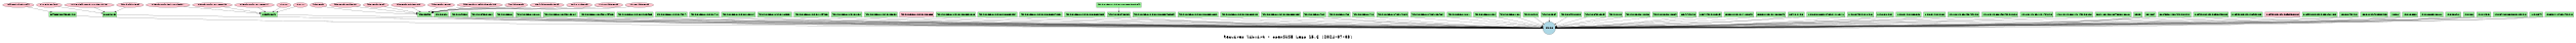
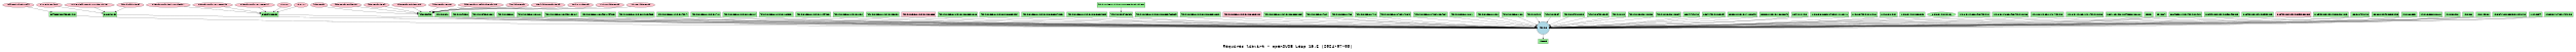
  digraph {
    fontname="DejaVu Sans Mono"
    fontsize=32
    label="Requires libvirt - openSUSE Leap 15.6 (2024-07-03)"
    node [fillcolor=lightgreen fontname="DejaVu Sans Mono" shape=box style=filled]
    edge [arrowhead=vee fontname="DejaVu Sans Mono"]
    libvirt [fillcolor=lightblue shape=circle]
    "collectd-plugins-all" [fillcolor=pink shape=ellipse]
    n3 [label="collectd-appliance-virt"]
    "gnome-boxes-lang" [fillcolor=pink shape=ellipse]
    "gnome-boxes"
    "gnome-shell-search-provider-boxes" [fillcolor=pink shape=ellipse]
    "libovf-glib-devel" [fillcolor=pink shape=ellipse]
    "guestfs-tools-bash-completion" [fillcolor=pink shape=ellipse]
-   "guestfs-tools"
+   "guestfs-tools" [label="guestfs-secret"]
    "guestfs-tools-man-pages-ja" [fillcolor=pink shape=ellipse]
    "guestfs-tools-man-pages-uk" [fillcolor=pink shape=ellipse]
    "virt-p2v" [fillcolor=pink shape=ellipse]
    "virt-v2v" [fillcolor=pink shape=ellipse]
    libguestfs [fillcolor=pink shape=ellipse]
    libguestfs0
    "libguestfs-appliance" [fillcolor=pink shape=ellipse]
    "libguestfs-devel" [fillcolor=pink shape=ellipse]
    "libguestfs-gobject-1_0" [fillcolor=pink shape=ellipse]
    "libguestfs-rescue" [fillcolor=pink shape=ellipse]
    "libguestfs-typelib-Guestfs-1_0" [fillcolor=pink shape=ellipse]
    "lua-libguestfs" [fillcolor=pink shape=ellipse]
    "ocaml-libguestfs-devel" [fillcolor=pink shape=ellipse]
    "perl-Sys-Guestfs" [fillcolor=pink shape=ellipse]
    "python3-libguestfs" [fillcolor=pink shape=ellipse]
    "rubygem-libguestfs" [fillcolor=pink shape=ellipse]
    "libvirt-cim"
    "libvirt-client"
    "libvirt-client-qemu"
    "libvirt-daemon"
    "libvirt-daemon-common"
    "libvirt-daemon-config-network"
    "libvirt-daemon-config-nwfilter"
    "libvirt-daemon-driver-interface"
    "libvirt-daemon-driver-libxl"
    "libvirt-daemon-driver-lxc"
    "libvirt-daemon-driver-network"
    "libvirt-daemon-driver-nodedev"
    "libvirt-daemon-driver-nwfilter"
    "libvirt-daemon-driver-qemu"
    "libvirt-daemon-driver-secret"
    "libvirt-daemon-driver-storage" [fillcolor=pink]
    "libvirt-daemon-driver-storage-core"
    "libvirt-daemon-driver-storage-disk"
    "libvirt-daemon-driver-storage-gluster"
    "libvirt-daemon-driver-storage-iscsi"
-   "libvirt-daemon-driver-storage-iscsi-direct" [label="libvirt-daemon-driver-storage-iscsi-all"]
+   "libvirt-daemon-driver-storage-iscsi-direct"
    "libvirt-devel-32bit"
    "libvirt-daemon-driver-storage-logical"
    "libvirt-daemon-driver-storage-mpath"
-   "libvirt-daemon-driver-storage-rbd"
+   "libvirt-daemon-driver-storage-rbd" [fillcolor=pink]
    "libvirt-daemon-driver-storage-scsi"
    "libvirt-daemon-lock"
    "libvirt-daemon-log"
    "libvirt-daemon-lxc"
    "libvirt-daemon-plugin-lockd"
    "libvirt-daemon-plugin-sanlock"
    "libvirt-daemon-proxy"
    "libvirt-daemon-qemu"
    "libvirt-daemon-xen"
    "libvirt-dbus"
    "libvirt-devel"
    "libvirt-glib-1_0-0"
    "libvirt-glib-devel"
    "libvirt-nss"
    "libvirt-sandbox-1_0-5"
    "libvirt-sandbox-devel"
    "ocaml-libvirt"
    "ocaml-libvirt-devel"
    "patterns-server-kvm_tools"
    "patterns-server-xen_tools"
    "perl-Sys-Virt"
    "python3-avocado-plugins-runner-vm"
    "python3-libvirt-python"
    "python3-pvirsh"
    "python3-virt-scenario"
-   "python3-virt-tuner"
+   "python3-virt-tuner" [shape=ellipse]
    "ruby2.5-rubygem-fog-libvirt"
    "ruby2.5-rubygem-fog-libvirt-doc"
    "ruby2.5-rubygem-ruby-libvirt"
    "ruby2.5-rubygem-ruby-libvirt-doc"
    "scc-hypervisor-collector-common"
    sesdev
    "sev-tool"
    n84 [label="completion-user-libvirt-dbus"]
    "typelib-1_0-LibvirtGConfig-1_0"
    "typelib-1_0-LibvirtGLib-1_0"
    "typelib-1_0-LibvirtGObject-1_0" [fillcolor=pink]
    "typelib-1_0-LibvirtSandbox-1_0"
    "vagrant-libvirt"
    "vagrant-sshfs-testsuite"
    vhostmd
    "virt-manager"
    "virt-manager-common"
    "virt-sandbox"
    "virt-top"
    "virt-viewer"
    "virtual-host-gatherer-Libvirt"
    "vm-install"
    "wireshark-plugin-libvirt"
    "collectd-plugins-all" -> n3
    n3 -> libvirt
    "gnome-boxes-lang" -> "gnome-boxes"
    "gnome-boxes" -> libvirt
    "gnome-shell-search-provider-boxes" -> "gnome-boxes"
    "libovf-glib-devel" -> "gnome-boxes"
    "guestfs-tools-bash-completion" -> "guestfs-tools"
    "guestfs-tools" -> libvirt
    "guestfs-tools-man-pages-ja" -> "guestfs-tools"
    "guestfs-tools-man-pages-uk" -> "guestfs-tools"
    "virt-p2v" -> "guestfs-tools"
    "virt-v2v" -> "guestfs-tools"
    libguestfs -> libguestfs0
    libguestfs0 -> libvirt
    "libguestfs-appliance" -> libguestfs0
    "libguestfs-devel" -> libguestfs0
    "libguestfs-gobject-1_0" -> libguestfs0
    "libguestfs-rescue" -> libguestfs0
    "libguestfs-typelib-Guestfs-1_0" -> libguestfs0
    "lua-libguestfs" -> libguestfs0
    "ocaml-libguestfs-devel" -> libguestfs0
    "perl-Sys-Guestfs" -> libguestfs0
    "python3-libguestfs" -> libguestfs0
    "rubygem-libguestfs" -> libguestfs0
    "libvirt-cim" -> libvirt
    "libvirt-client" -> libvirt
    "libvirt-client-qemu" -> libvirt
    "libvirt-daemon" -> libvirt
    "libvirt-daemon-common" -> libvirt
    "libvirt-daemon-config-network" -> libvirt
    "libvirt-daemon-config-nwfilter" -> libvirt
    "libvirt-daemon-driver-interface" -> libvirt
    "libvirt-daemon-driver-libxl" -> libvirt
    "libvirt-daemon-driver-lxc" -> libvirt
    "libvirt-daemon-driver-network" -> libvirt
    "libvirt-daemon-driver-nodedev" -> libvirt
    "libvirt-daemon-driver-nwfilter" -> libvirt
    "libvirt-daemon-driver-qemu" -> libvirt
    "libvirt-daemon-driver-secret" -> libvirt
    "libvirt-daemon-driver-storage" -> libvirt
    "libvirt-daemon-driver-storage-core" -> libvirt
    "libvirt-daemon-driver-storage-disk" -> libvirt
    "libvirt-daemon-driver-storage-gluster" -> libvirt
    "libvirt-daemon-driver-storage-iscsi" -> libvirt
    "libvirt-daemon-driver-storage-iscsi-direct" -> "libvirt-devel-32bit"
    "libvirt-devel-32bit" -> libvirt
    "libvirt-daemon-driver-storage-logical" -> libvirt
    "libvirt-daemon-driver-storage-mpath" -> libvirt
    "libvirt-daemon-driver-storage-rbd" -> libvirt
    "libvirt-daemon-driver-storage-scsi" -> libvirt
    "libvirt-daemon-lock" -> libvirt
    "libvirt-daemon-log" -> libvirt
    "libvirt-daemon-lxc" -> libvirt
    "libvirt-daemon-plugin-lockd" -> libvirt
    "libvirt-daemon-plugin-sanlock" -> libvirt
    "libvirt-daemon-proxy" -> libvirt
    "libvirt-daemon-qemu" -> libvirt
    "libvirt-daemon-xen" -> libvirt
    "libvirt-dbus" -> libvirt
    "libvirt-devel" -> libvirt
    "libvirt-glib-1_0-0" -> libvirt
    "libvirt-glib-devel" -> libvirt
    "libvirt-nss" -> libvirt
    "libvirt-sandbox-1_0-5" -> libvirt
    "libvirt-sandbox-devel" -> libvirt
    "ocaml-libvirt" -> libvirt
    "ocaml-libvirt-devel" -> libvirt
    "patterns-server-kvm_tools" -> libvirt
    "patterns-server-xen_tools" -> libvirt
    "perl-Sys-Virt" -> libvirt
    "python3-avocado-plugins-runner-vm" -> libvirt
    "python3-libvirt-python" -> libvirt
    "python3-pvirsh" -> libvirt
    "python3-virt-scenario" -> libvirt
    "python3-virt-tuner" -> libvirt
    "ruby2.5-rubygem-fog-libvirt" -> libvirt
    "ruby2.5-rubygem-fog-libvirt-doc" -> libvirt
    "ruby2.5-rubygem-ruby-libvirt" -> libvirt
    "ruby2.5-rubygem-ruby-libvirt-doc" -> libvirt
    "scc-hypervisor-collector-common" -> libvirt
    sesdev -> libvirt
    "sev-tool" -> libvirt
    n84 -> libvirt
    "typelib-1_0-LibvirtGConfig-1_0" -> libvirt
    "typelib-1_0-LibvirtGLib-1_0" -> libvirt
    "typelib-1_0-LibvirtGObject-1_0" -> libvirt
    "typelib-1_0-LibvirtSandbox-1_0" -> libvirt
    "vagrant-libvirt" -> libvirt
    "vagrant-sshfs-testsuite" -> libvirt
-   vhostmd -> libvirt
+   libvirt -> vhostmd
    "virt-manager" -> libvirt
    "virt-manager-common" -> libvirt
    "virt-sandbox" -> libvirt
    "virt-top" -> libvirt
    "virt-viewer" -> libvirt
    "virtual-host-gatherer-Libvirt" -> libvirt
    "vm-install" -> libvirt
    "wireshark-plugin-libvirt" -> libvirt
  }
